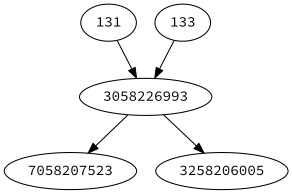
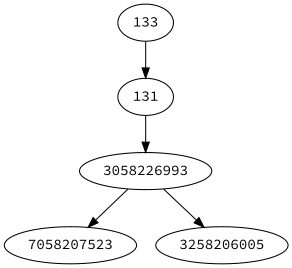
  strict digraph {
    fontname="Source Code Pro"
    node [fontname="Source Code Pro"]
    edge [fontname="Source Code Pro"]
    131
    3058226993
    n3 [label=7058207523]
    n4 [label=3258206005]
    133
    131 -> 3058226993
    3058226993 -> n3
    3058226993 -> n4
-   133 -> 3058226993
+   133 -> 131
  }
